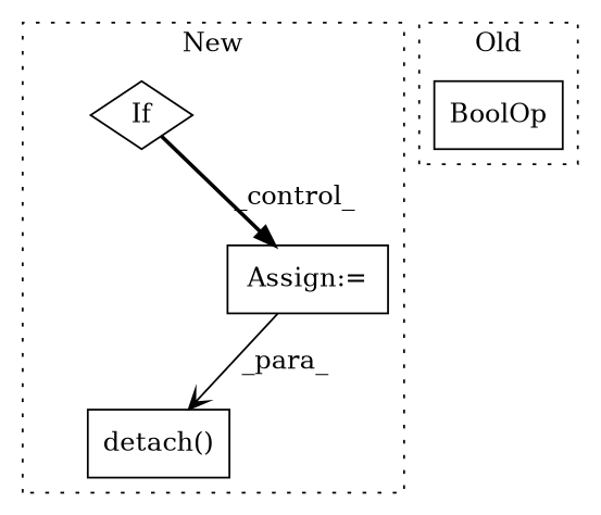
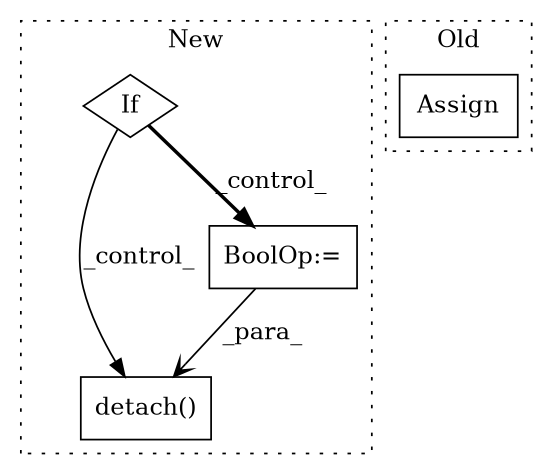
  digraph {
    node [shape=box]
    edge [arrowhead=normal style=solid]
    n1 [a=75 l=10 label="detach()" s=1352]
-   n2 [a=68 l=3 label="Assign:=" s=1349]
+   n2 [a=68 l=3 label="BoolOp:=" s=1349]
    n3 [a=96 l=0 label=If s=1313 shape=diamond]
-   n4 [a=72 l=37 label=BoolOp s=1327]
+   n4 [a=72 l=37 label=Assign s=1327]
    subgraph cluster_1 {
      label=New
      style=dotted
      n1
      n2
      n3
    }
    subgraph cluster_2 {
      label=Old
      style=dotted
      n4
    }
    n2 -> n1 [arrowhead=vee label=_para_]
+   n3 -> n1 [label=_control_]
    n3 -> n2 [label=_control_ style=bold]
  }
